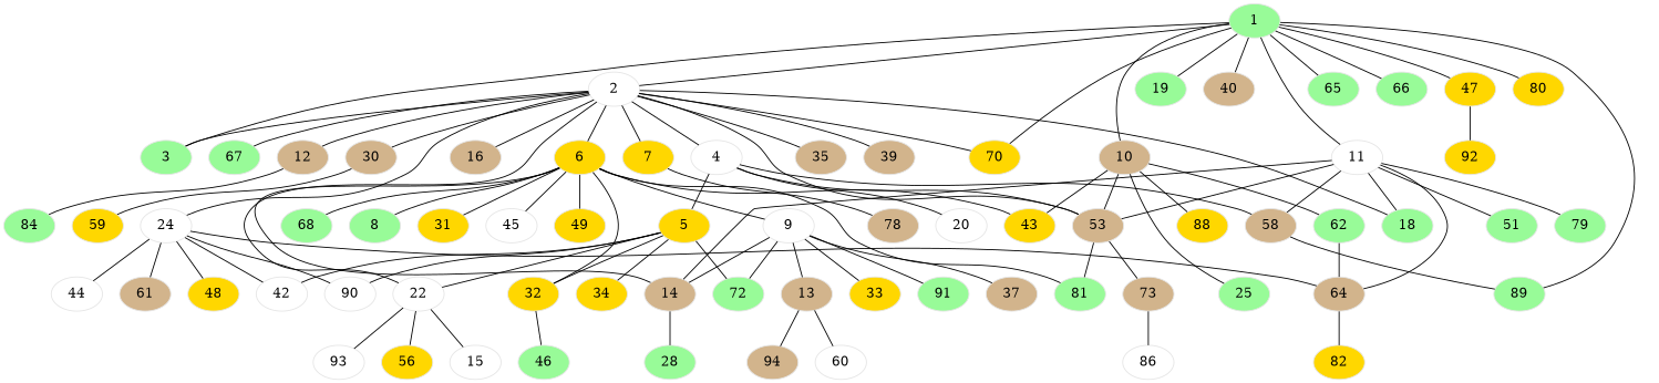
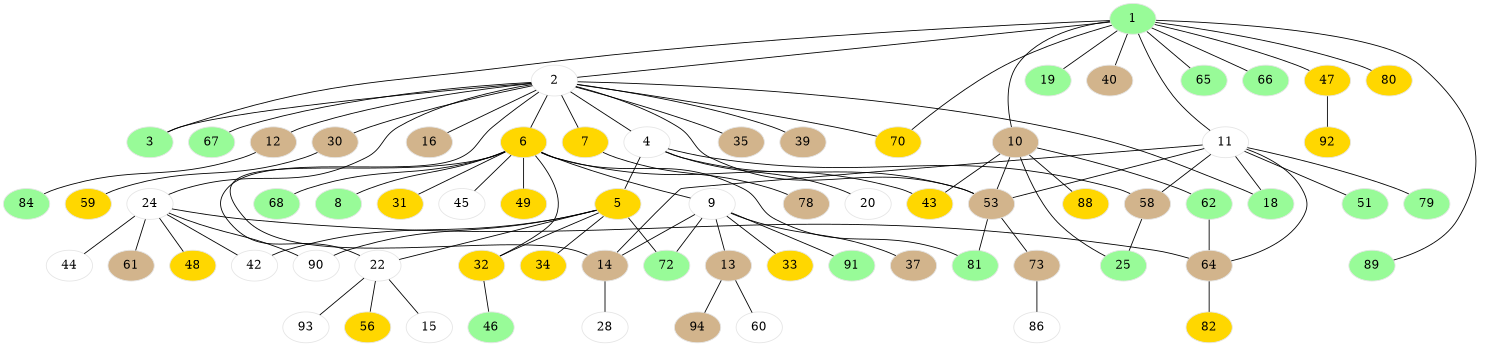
  graph {
    node [color=gray90 fillcolor=palegreen style=filled]
    1 [super="+52"]
    2 [fillcolor=white super="+17"]
    3
    10 [fillcolor=tan super="+21"]
    11 [fillcolor=white super="+57"]
    19
    40 [fillcolor=tan]
    47 [fillcolor=gold]
    65
    66 [super="+77"]
    70 [fillcolor=gold]
    80 [fillcolor=gold]
    89
    4 [fillcolor=white super="+15"]
    6 [fillcolor=gold super="+76"]
    7 [fillcolor=gold super="+41"]
    12 [fillcolor=tan]
    16 [fillcolor=tan]
    18
    22 [fillcolor=white super="+26"]
    24 [fillcolor=white super="+27"]
    30 [fillcolor=tan super="+50"]
    35 [fillcolor=tan]
    39 [fillcolor=tan]
    53 [fillcolor=tan super="+74"]
    67
    43 [fillcolor=gold super="+55"]
    25 [super="+38"]
    62
    88 [fillcolor=gold]
    58 [fillcolor=tan super="+87"]
    14 [fillcolor=tan super="+36"]
    64 [fillcolor=tan super="+71"]
    51 [super="+69"]
    79
    92 [fillcolor=gold]
    5 [fillcolor=gold super="+33"]
    20 [fillcolor=white]
    32 [fillcolor=gold super="+54"]
    8 [super="+83"]
    9 [fillcolor=white super="+23"]
    31 [fillcolor=gold]
    45 [fillcolor=white]
    49 [fillcolor=gold]
    68
    81
    78 [fillcolor=tan]
    84
    56 [fillcolor=gold]
    n50 [fillcolor=white label=15]
    93 [fillcolor=white]
    42 [fillcolor=white]
    90 [fillcolor=white]
    44 [fillcolor=white]
    48 [fillcolor=gold]
    61 [fillcolor=tan]
    59 [fillcolor=gold]
    73 [fillcolor=tan super="+95"]
    34 [fillcolor=gold]
    72
    46 [super="+75"]
    13 [fillcolor=tan super="+29"]
    37 [fillcolor=tan]
    n64 [fillcolor=gold label=33]
    91
-   28
+   28 [fillcolor=white]
    60 [fillcolor=white]
    94 [fillcolor=tan]
    82 [fillcolor=gold]
    86 [fillcolor=white]
    1 -- 2
    1 -- 3
    1 -- 10
    1 -- 11
    1 -- 19
    1 -- 40
    1 -- 47
    1 -- 65
    1 -- 66
    1 -- 70
    1 -- 80
    1 -- 89
    2 -- 3
    2 -- 70
    2 -- 4
    2 -- 6
    2 -- 7
    2 -- 12
    2 -- 16
    2 -- 18
    2 -- 22
    2 -- 24
    2 -- 30
    2 -- 35
    2 -- 39
    2 -- 53
    2 -- 67
    10 -- 53
    10 -- 43
    10 -- 25
    10 -- 62
    10 -- 88
    11 -- 18
    11 -- 53
    11 -- 58
    11 -- 14
    11 -- 64
    11 -- 51
    11 -- 79
    47 -- 92
    4 -- 53
    4 -- 58
    4 -- 5
    4 -- 20
    6 -- 43
    6 -- 14
    6 -- 32
    6 -- 8
    6 -- 9
    6 -- 31
    6 -- 45
    6 -- 49
    6 -- 68
    6 -- 81
    7 -- 78
    12 -- 84
    22 -- 56
    22 -- n50
    22 -- 93
    24 -- 64
    24 -- 42
    24 -- 90
    24 -- 44
    24 -- 48
    24 -- 61
    30 -- 59
    53 -- 81
    53 -- 73
    62 -- 64
-   58 -- 89
+   58 -- 25
    14 -- 28
    64 -- 82
    5 -- 22
    5 -- 32
    5 -- 42
    5 -- 90
    5 -- 34
    5 -- 72
    32 -- 46
    9 -- 14
    9 -- 72
    9 -- 13
    9 -- 37
    9 -- n64
    9 -- 91
    73 -- 86
    13 -- 60
    13 -- 94
  }
